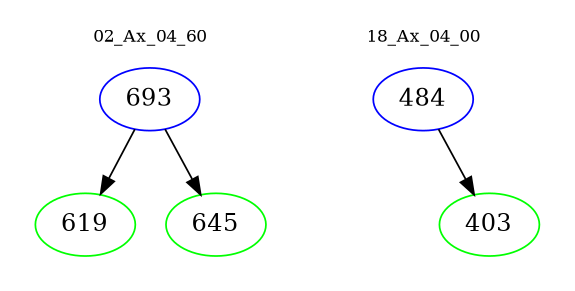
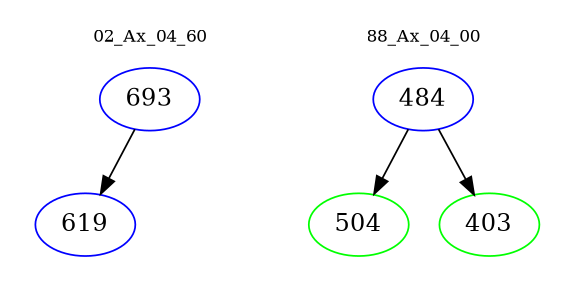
  digraph {
    node [color=green]
    edge [color=black]
    n1 [color=blue label=693]
-   n2 [label=619]
-   n3 [label=645]
+   n2 [color=blue label=619]
    n4 [color=blue label=484]
+   n5 [label=504]
    n6 [label=403]
    subgraph cluster_1 {
      color=white
      fontsize=10
      label="02_Ax_04_60"
      n1
      n2
-     n3
    }
    subgraph cluster_2 {
      color=white
      fontsize=10
-     label="18_Ax_04_00"
+     label="88_Ax_04_00"
      n4
+     n5
      n6
    }
    n1 -> n2
-   n1 -> n3
+   n4 -> n5
    n4 -> n6
  }
